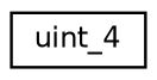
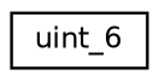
  digraph {
    rankdir=LR
-   n1 [color=black fillcolor=white fontname=Helvetica fontsize=10 height=0.2 label=uint_4 shape=record style=filled width=0.4]
+   n1 [color=black fillcolor=white fontname=Helvetica fontsize=10 height=0.2 label=uint_6 shape=record style=filled width=0.4]
  }
